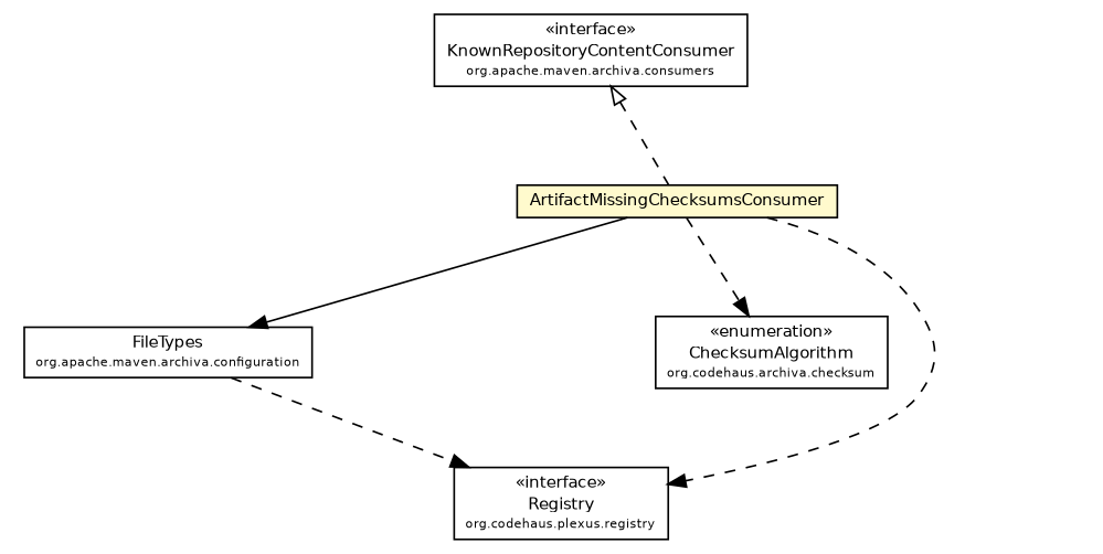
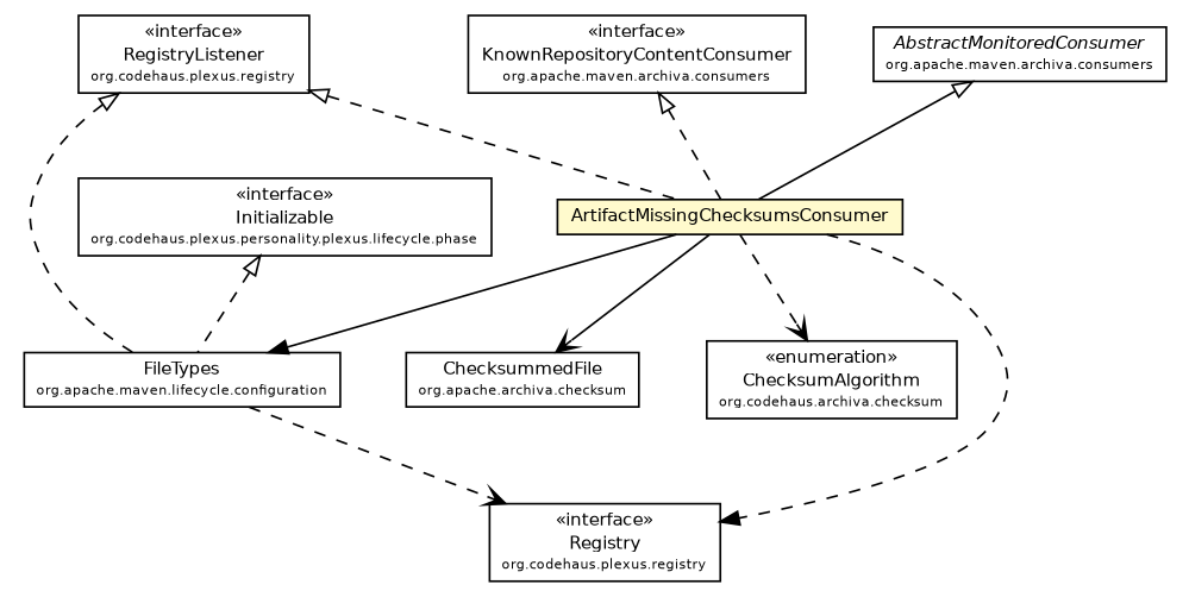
  digraph {
    node [fontcolor=black fontname=Helvetica fontsize=9.0 shape=plaintext]
    edge [fontname=Helvetica fontsize=10.0 headport=p labelfontname=Helvetica labelfontsize=10 style=dashed tailport=p]
+   n1 [label=<<table border="0" cellborder="1" cellspacing="0" cellpadding="2" port="p" href="../../../../archiva/checksum/ChecksummedFile.html"> 		<tr><td><table border="0" cellspacing="0" cellpadding="1"> 			<tr><td> ChecksummedFile </td></tr> 			<tr><td><font point-size="7.0"> org.apache.archiva.checksum </font></td></tr> 		</table></td></tr> 		</table>>]
    n2 [label=<<table border="0" cellborder="1" cellspacing="0" cellpadding="2" port="p" href="../../../../archiva/checksum/ChecksumAlgorithm.html"> 		<tr><td><table border="0" cellspacing="0" cellpadding="1"> 			<tr><td> &laquo;enumeration&raquo; </td></tr> 			<tr><td> ChecksumAlgorithm </td></tr> 			<tr><td><font point-size="7.0"> org.codehaus.archiva.checksum </font></td></tr> 		</table></td></tr> 		</table>>]
-   n3 [label=<<table border="0" cellborder="1" cellspacing="0" cellpadding="2" port="p" href="../../configuration/FileTypes.html"> 		<tr><td><table border="0" cellspacing="0" cellpadding="1"> 			<tr><td> FileTypes </td></tr> 			<tr><td><font point-size="7.0"> org.apache.maven.archiva.configuration </font></td></tr> 		</table></td></tr> 		</table>>]
+   n3 [label=<<table border="0" cellborder="1" cellspacing="0" cellpadding="2" port="p" href="../../configuration/FileTypes.html"> 		<tr><td><table border="0" cellspacing="0" cellpadding="1"> 			<tr><td> FileTypes </td></tr> 			<tr><td><font point-size="7.0"> org.apache.maven.lifecycle.configuration </font></td></tr> 		</table></td></tr> 		</table>>]
    n4 [label=<<table border="0" cellborder="1" cellspacing="0" cellpadding="2" port="p" href="http://java.sun.com/j2se/1.4.2/docs/api/org/codehaus/plexus/registry/Registry.html"> 		<tr><td><table border="0" cellspacing="0" cellpadding="1"> 			<tr><td> &laquo;interface&raquo; </td></tr> 			<tr><td> Registry </td></tr> 			<tr><td><font point-size="7.0"> org.codehaus.plexus.registry </font></td></tr> 		</table></td></tr> 		</table>>]
+   n5 [label=<<table border="0" cellborder="1" cellspacing="0" cellpadding="2" port="p" href="http://java.sun.com/j2se/1.4.2/docs/api/org/codehaus/plexus/registry/RegistryListener.html"> 		<tr><td><table border="0" cellspacing="0" cellpadding="1"> 			<tr><td> &laquo;interface&raquo; </td></tr> 			<tr><td> RegistryListener </td></tr> 			<tr><td><font point-size="7.0"> org.codehaus.plexus.registry </font></td></tr> 		</table></td></tr> 		</table>>]
    n6 [label=<<table border="0" cellborder="1" cellspacing="0" cellpadding="2" port="p" bgcolor="lemonChiffon" href="./ArtifactMissingChecksumsConsumer.html"> 		<tr><td><table border="0" cellspacing="0" cellpadding="1"> 			<tr><td> ArtifactMissingChecksumsConsumer </td></tr> 		</table></td></tr> 		</table>>]
    n7 [label=<<table border="0" cellborder="1" cellspacing="0" cellpadding="2" port="p" href="../KnownRepositoryContentConsumer.html"> 		<tr><td><table border="0" cellspacing="0" cellpadding="1"> 			<tr><td> &laquo;interface&raquo; </td></tr> 			<tr><td> KnownRepositoryContentConsumer </td></tr> 			<tr><td><font point-size="7.0"> org.apache.maven.archiva.consumers </font></td></tr> 		</table></td></tr> 		</table>>]
-   n3 -> n4 [arrowhead=normal color=black fontcolor=black]
-   n6 -> n2 [arrowhead=normal color=black fontcolor=black]
+   n8 [label=<<table border="0" cellborder="1" cellspacing="0" cellpadding="2" port="p" href="../AbstractMonitoredConsumer.html"> 		<tr><td><table border="0" cellspacing="0" cellpadding="1"> 			<tr><td><font face="Helvetica-Oblique"> AbstractMonitoredConsumer </font></td></tr> 			<tr><td><font point-size="7.0"> org.apache.maven.archiva.consumers </font></td></tr> 		</table></td></tr> 		</table>>]
+   n9 [label=<<table border="0" cellborder="1" cellspacing="0" cellpadding="2" port="p" href="http://java.sun.com/j2se/1.4.2/docs/api/org/codehaus/plexus/personality/plexus/lifecycle/phase/Initializable.html"> 		<tr><td><table border="0" cellspacing="0" cellpadding="1"> 			<tr><td> &laquo;interface&raquo; </td></tr> 			<tr><td> Initializable </td></tr> 			<tr><td><font point-size="7.0"> org.codehaus.plexus.personality.plexus.lifecycle.phase </font></td></tr> 		</table></td></tr> 		</table>>]
+   n3 -> n4 [arrowhead=open color=black fontcolor=black]
+   n5 -> n3 [arrowtail=empty dir=back fontsize=10]
+   n5 -> n6 [arrowtail=empty dir=back fontsize=10]
+   n6 -> n1 [arrowhead=open color=black fontcolor=black style=""]
+   n6 -> n2 [arrowhead=open color=black fontcolor=black]
    n6 -> n3 [arrowhead=normal color=black fontcolor=black style=""]
    n6 -> n4 [arrowhead=normal color=black fontcolor=black]
    n7 -> n6 [arrowtail=empty dir=back fontsize=10]
+   n8 -> n6 [arrowtail=empty dir=back fontsize=10 style=""]
+   n9 -> n3 [arrowtail=empty dir=back fontsize=10]
  }
